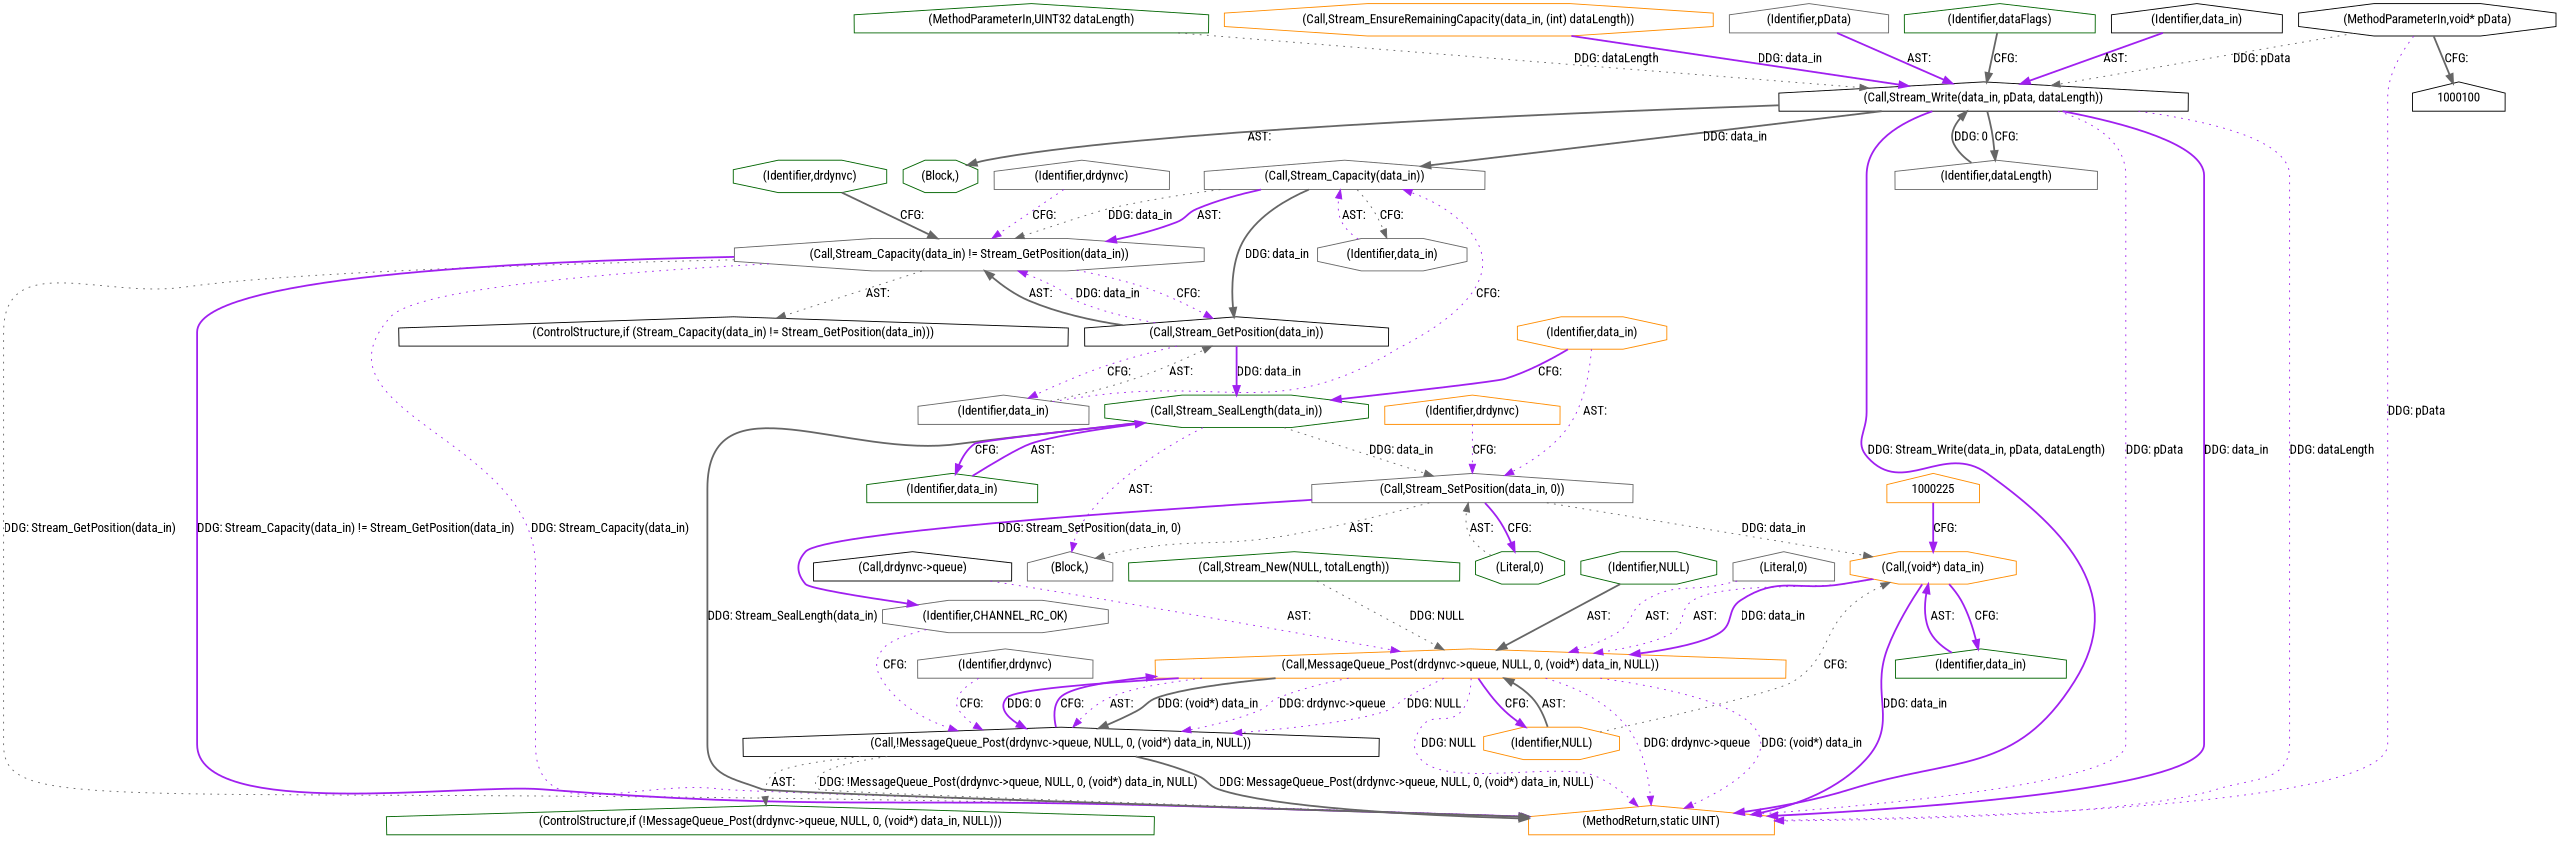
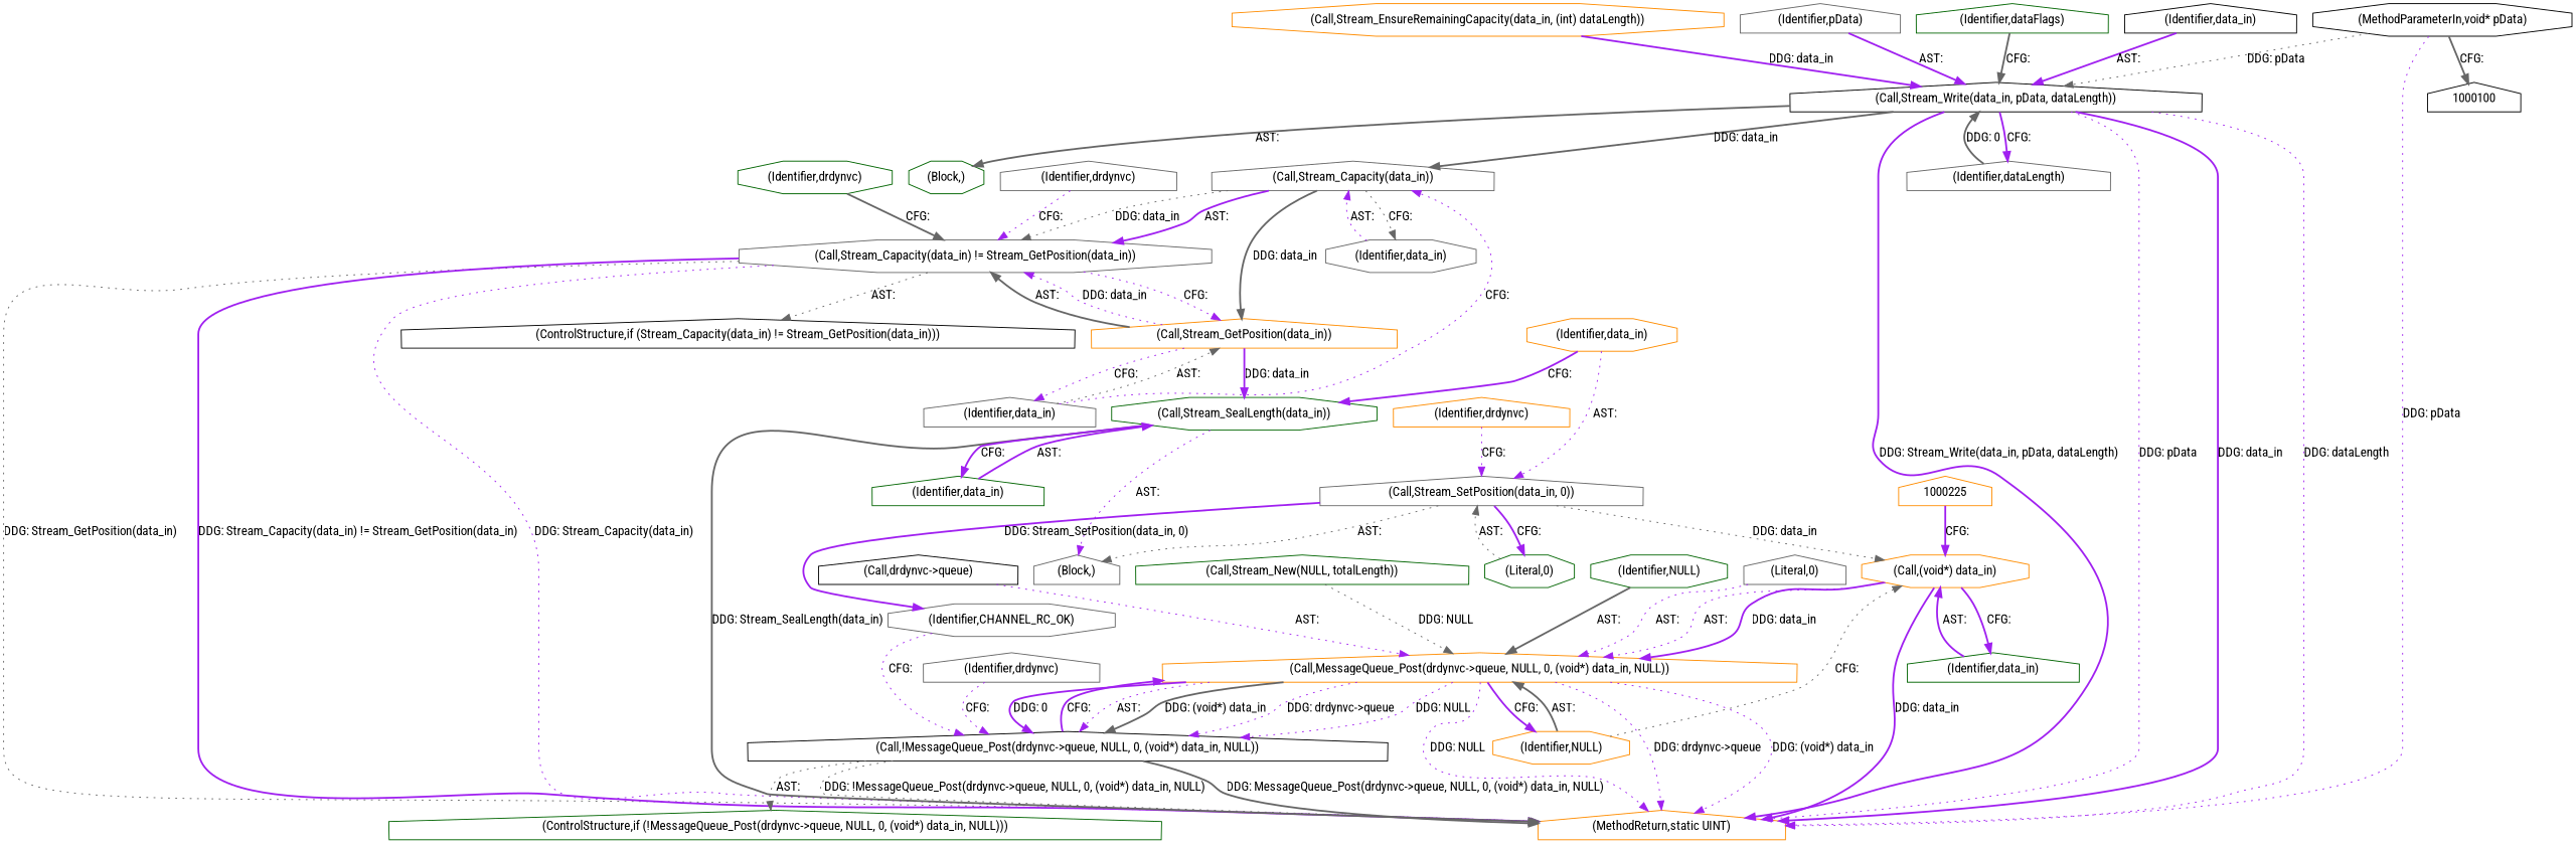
  digraph {
    fontname="Roboto Condensed"
    node [color=gray40 fontname="Roboto Condensed" shape=house]
    edge [color=purple fontname="Roboto Condensed" style=dotted]
    n1 [color=black label="(MethodParameterIn,void* pData)" shape=octagon]
    n2 [color=black label="(Call,Stream_Write(data_in, pData, dataLength))"]
    n3 [color=darkorange label="(MethodReturn,static UINT)"]
    1000100 [color=black]
    n5 [label="(Call,Stream_Capacity(data_in))"]
    n6 [label="(Identifier,dataLength)"]
    n7 [color=darkgreen label="(Block,)" shape=octagon]
    n8 [label="(Call,Stream_Capacity(data_in) != Stream_GetPosition(data_in))" shape=octagon]
-   n9 [color=black label="(Call,Stream_GetPosition(data_in))"]
+   n9 [color=darkorange label="(Call,Stream_GetPosition(data_in))"]
    n10 [label="(Identifier,data_in)" shape=octagon]
    n11 [color=black label="(ControlStructure,if (Stream_Capacity(data_in) != Stream_GetPosition(data_in)))"]
    n12 [color=darkgreen label="(Call,Stream_SealLength(data_in))" shape=octagon]
    n13 [label="(Identifier,data_in)"]
    n14 [label="(Call,Stream_SetPosition(data_in, 0))"]
    n15 [label="(Block,)"]
    n16 [color=darkgreen label="(Identifier,data_in)"]
    n17 [color=darkorange label="(Call,(void*) data_in)" shape=octagon]
    n18 [color=darkgreen label="(Literal,0)" shape=octagon]
    n19 [label="(Identifier,CHANNEL_RC_OK)" shape=octagon]
    n20 [color=darkorange label="(Call,MessageQueue_Post(drdynvc->queue, NULL, 0, (void*) data_in, NULL))"]
    n21 [color=darkgreen label="(Identifier,data_in)"]
    n22 [color=black label="(Call,!MessageQueue_Post(drdynvc->queue, NULL, 0, (void*) data_in, NULL))"]
    n23 [color=darkorange label="(Identifier,NULL)" shape=octagon]
    n24 [color=darkgreen label="(ControlStructure,if (!MessageQueue_Post(drdynvc->queue, NULL, 0, (void*) data_in, NULL)))"]
    n25 [color=black label="(Identifier,data_in)"]
-   n26 [color=darkgreen label="(MethodParameterIn,UINT32 dataLength)"]
    n27 [label="(Literal,0)"]
    n28 [color=black label="(Call,drdynvc->queue)"]
    n29 [color=darkorange label="(Call,Stream_EnsureRemainingCapacity(data_in, (int) dataLength))" shape=octagon]
    n30 [color=darkgreen label="(Call,Stream_New(NULL, totalLength))"]
    n31 [color=darkgreen label="(Identifier,NULL)" shape=octagon]
    n32 [label="(Identifier,pData)"]
    n33 [color=darkgreen label="(Identifier,drdynvc)" shape=octagon]
    n34 [label="(Identifier,drdynvc)"]
    n35 [label="(Identifier,drdynvc)"]
    n36 [color=darkorange label="(Identifier,drdynvc)"]
    n37 [color=darkgreen label="(Identifier,dataFlags)"]
    n38 [color=darkorange label="(Identifier,data_in)" shape=octagon]
    1000225 [color=darkorange]
    n1 -> n2 [color=gray40 label="DDG: pData"]
    n1 -> n3 [label="DDG: pData"]
    n1 -> 1000100 [color=gray40 label="CFG: " style=bold]
    n2 -> n3 [label="DDG: dataLength"]
    n2 -> n3 [label="DDG: Stream_Write(data_in, pData, dataLength)" style=bold]
    n2 -> n3 [label="DDG: pData"]
    n2 -> n3 [label="DDG: data_in" style=bold]
    n2 -> n5 [color=gray40 label="DDG: data_in" style=bold]
-   n2 -> n6 [color=gray40 label="CFG: " style=bold]
+   n2 -> n6 [label="CFG: " style=bold]
    n2 -> n7 [color=gray40 label="AST: " style=bold]
    n5 -> n8 [label="AST: " style=bold]
    n5 -> n8 [color=gray40 label="DDG: data_in"]
    n5 -> n9 [color=gray40 label="DDG: data_in" style=bold]
    n5 -> n10 [color=gray40 label="CFG: "]
    n6 -> n2 [color=gray40 label="DDG: 0" style=bold]
    n8 -> n3 [color=gray40 label="DDG: Stream_GetPosition(data_in)"]
    n8 -> n3 [label="DDG: Stream_Capacity(data_in)"]
    n8 -> n3 [label="DDG: Stream_Capacity(data_in) != Stream_GetPosition(data_in)" style=bold]
    n8 -> n9 [label="CFG: "]
    n8 -> n11 [color=gray40 label="AST: "]
    n9 -> n8 [color=gray40 label="AST: " style=bold]
    n9 -> n8 [label="DDG: data_in"]
    n9 -> n12 [label="DDG: data_in" style=bold]
    n9 -> n13 [label="CFG: "]
    n10 -> n5 [label="AST: "]
    n12 -> n3 [color=gray40 label="DDG: Stream_SealLength(data_in)" style=bold]
-   n12 -> n14 [color=gray40 label="DDG: data_in"]
    n12 -> n15 [label="AST: "]
    n12 -> n16 [label="CFG: " style=bold]
    n13 -> n5 [label="CFG: "]
    n13 -> n9 [color=gray40 label="AST: "]
    n14 -> n15 [color=gray40 label="AST: "]
    n14 -> n17 [color=gray40 label="DDG: data_in"]
    n14 -> n18 [label="CFG: " style=bold]
    n14 -> n19 [label="DDG: Stream_SetPosition(data_in, 0)" style=bold]
    n16 -> n12 [label="AST: " style=bold]
    n17 -> n3 [label="DDG: data_in" style=bold]
    n17 -> n20 [label="AST: "]
    n17 -> n20 [label="DDG: data_in" style=bold]
    n17 -> n21 [label="CFG: " style=bold]
    n18 -> n14 [color=gray40 label="AST: "]
    n19 -> n22 [label="CFG: "]
    n20 -> n3 [label="DDG: NULL"]
    n20 -> n3 [label="DDG: drdynvc->queue"]
    n20 -> n3 [label="DDG: (void*) data_in"]
    n20 -> n22 [label="AST: "]
    n20 -> n22 [color=gray40 label="DDG: (void*) data_in" style=bold]
    n20 -> n22 [label="DDG: drdynvc->queue"]
    n20 -> n22 [label="DDG: NULL"]
    n20 -> n22 [label="DDG: 0" style=bold]
    n20 -> n23 [label="CFG: " style=bold]
    n21 -> n17 [label="AST: " style=bold]
    n22 -> n3 [color=gray40 label="DDG: !MessageQueue_Post(drdynvc->queue, NULL, 0, (void*) data_in, NULL)"]
    n22 -> n3 [color=gray40 label="DDG: MessageQueue_Post(drdynvc->queue, NULL, 0, (void*) data_in, NULL)" style=bold]
    n22 -> n20 [label="CFG: " style=bold]
    n22 -> n24 [color=gray40 label="AST: "]
    n23 -> n17 [color=gray40 label="CFG: "]
    n23 -> n20 [color=gray40 label="AST: " style=bold]
    n25 -> n2 [label="AST: " style=bold]
-   n26 -> n2 [color=gray40 label="DDG: dataLength"]
    n27 -> n20 [label="AST: "]
    n28 -> n20 [label="AST: "]
    n29 -> n2 [label="DDG: data_in" style=bold]
    n30 -> n20 [color=gray40 label="DDG: NULL"]
    n31 -> n20 [color=gray40 label="AST: " style=bold]
    n32 -> n2 [label="AST: " style=bold]
    n33 -> n8 [color=gray40 label="CFG: " style=bold]
    n34 -> n22 [label="CFG: "]
    n35 -> n8 [label="CFG: "]
    n36 -> n14 [label="CFG: "]
    n37 -> n2 [color=gray40 label="CFG: " style=bold]
    n38 -> n12 [label="CFG: " style=bold]
    n38 -> n14 [label="AST: "]
    1000225 -> n17 [label="CFG: " style=bold]
  }
